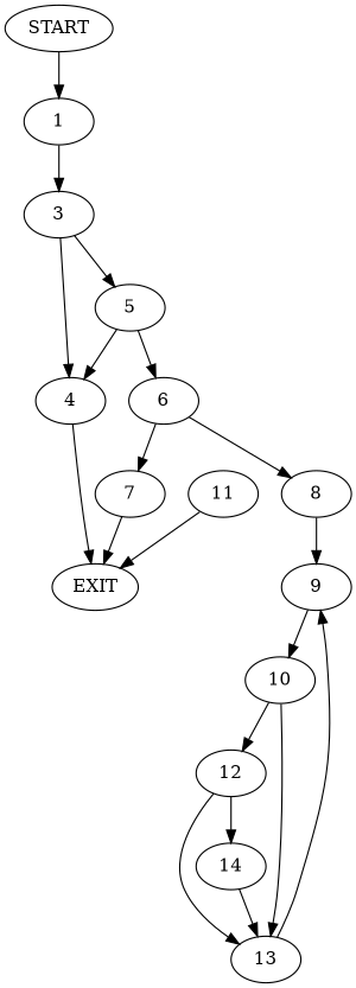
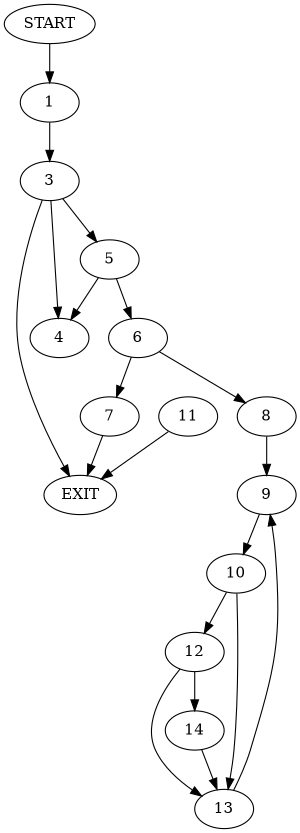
  digraph {
    n1 [label=START]
    1
    3
    n4 [label=EXIT]
    4
    5
    6
    7
    8
    9
    10
    12
    13
    11
    14
    n1 -> 1
    1 -> 3
    3 -> 4
    3 -> 5
-   4 -> n4
+   3 -> n4
    5 -> 4
    5 -> 6
    6 -> 7
    6 -> 8
    7 -> n4
    8 -> 9
    9 -> 10
    10 -> 12
    10 -> 13
    12 -> 13
    12 -> 14
    13 -> 9
    11 -> n4
    14 -> 13
  }
